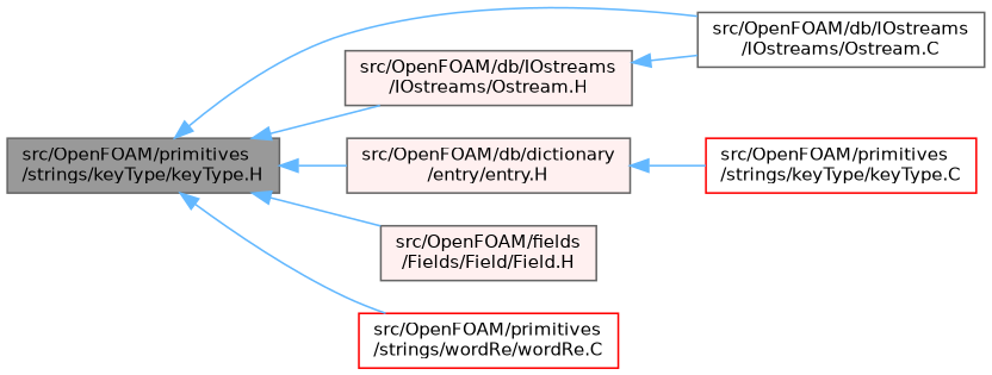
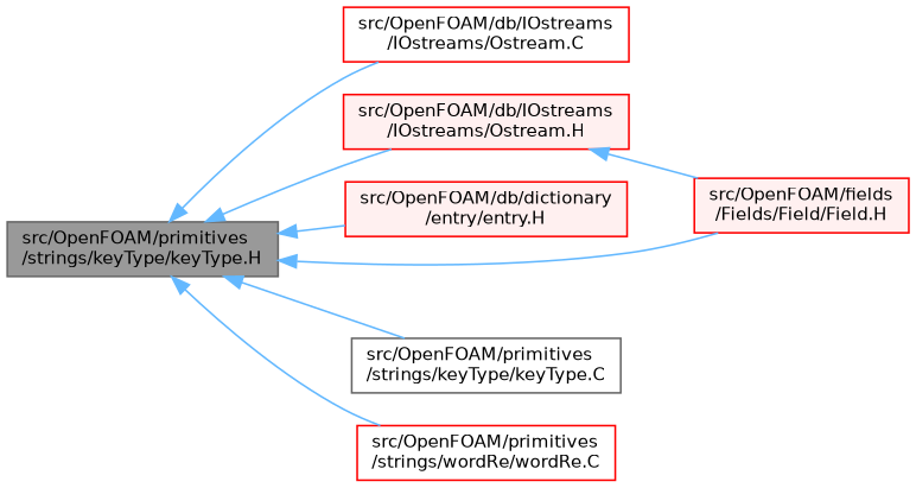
  digraph {
    rankdir=LR
    node [color=red fillcolor=white fontname=Helvetica fontsize=10 shape=box style=filled]
    edge [color=steelblue1 dir=back fontname=Helvetica fontsize=10 labelfontname=Helvetica labelfontsize=10 style=solid]
    n1 [color=gray40 fillcolor=grey60 fontcolor=black height=0.2 label="src/OpenFOAM/primitives\l/strings/keyType/keyType.H" width=0.4]
-   n2 [color=grey40 height=0.2 label="src/OpenFOAM/db/IOstreams\l/IOstreams/Ostream.C" width=0.4]
-   n3 [color=grey40 fillcolor="#FFF0F0" height=0.2 label="src/OpenFOAM/db/IOstreams\l/IOstreams/Ostream.H" width=0.4]
-   n4 [color=grey40 fillcolor="#FFF0F0" height=0.2 label="src/OpenFOAM/db/dictionary\l/entry/entry.H" width=0.4]
-   n5 [color=grey40 fillcolor="#FFF0F0" height=0.2 label="src/OpenFOAM/fields\l/Fields/Field/Field.H" width=0.4]
-   n6 [height=0.2 label="src/OpenFOAM/primitives\l/strings/keyType/keyType.C" width=0.4]
+   n2 [height=0.2 label="src/OpenFOAM/db/IOstreams\l/IOstreams/Ostream.C" width=0.4]
+   n3 [fillcolor="#FFF0F0" height=0.2 label="src/OpenFOAM/db/IOstreams\l/IOstreams/Ostream.H" width=0.4]
+   n4 [fillcolor="#FFF0F0" height=0.2 label="src/OpenFOAM/db/dictionary\l/entry/entry.H" width=0.4]
+   n5 [fillcolor="#FFF0F0" height=0.2 label="src/OpenFOAM/fields\l/Fields/Field/Field.H" width=0.4]
+   n6 [color=grey40 height=0.2 label="src/OpenFOAM/primitives\l/strings/keyType/keyType.C" width=0.4]
    n7 [height=0.2 label="src/OpenFOAM/primitives\l/strings/wordRe/wordRe.C" width=0.4]
    n1 -> n2
    n1 -> n3
    n1 -> n4
    n1 -> n5
-   n4 -> n6
+   n1 -> n6
    n1 -> n7
-   n3 -> n2
+   n3 -> n5
  }
